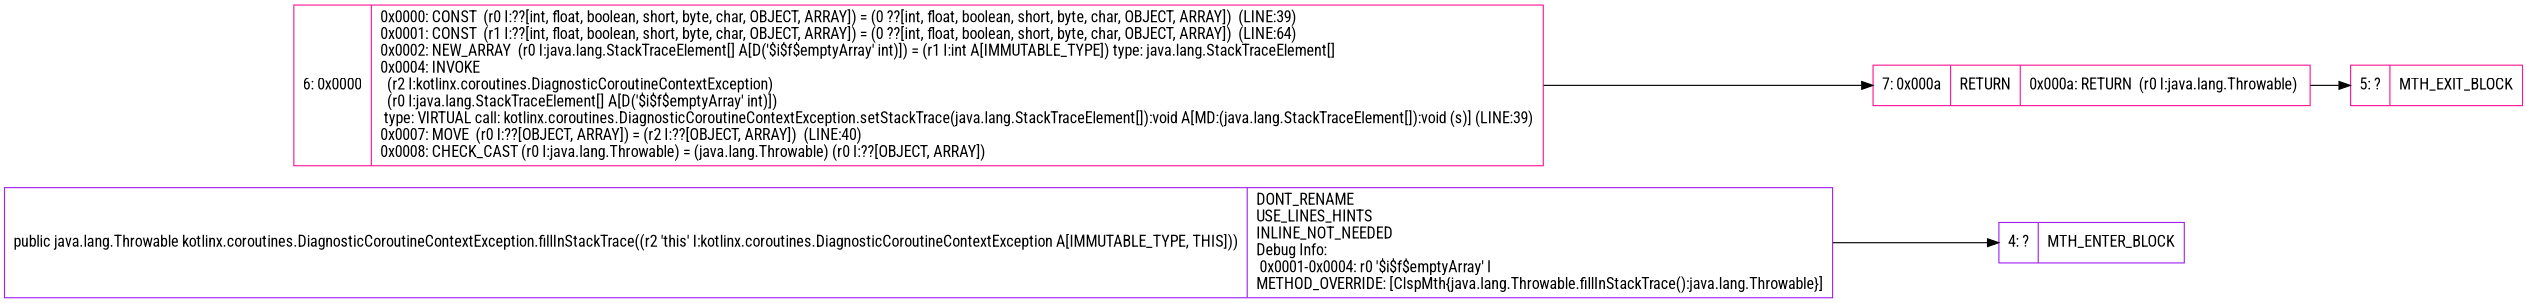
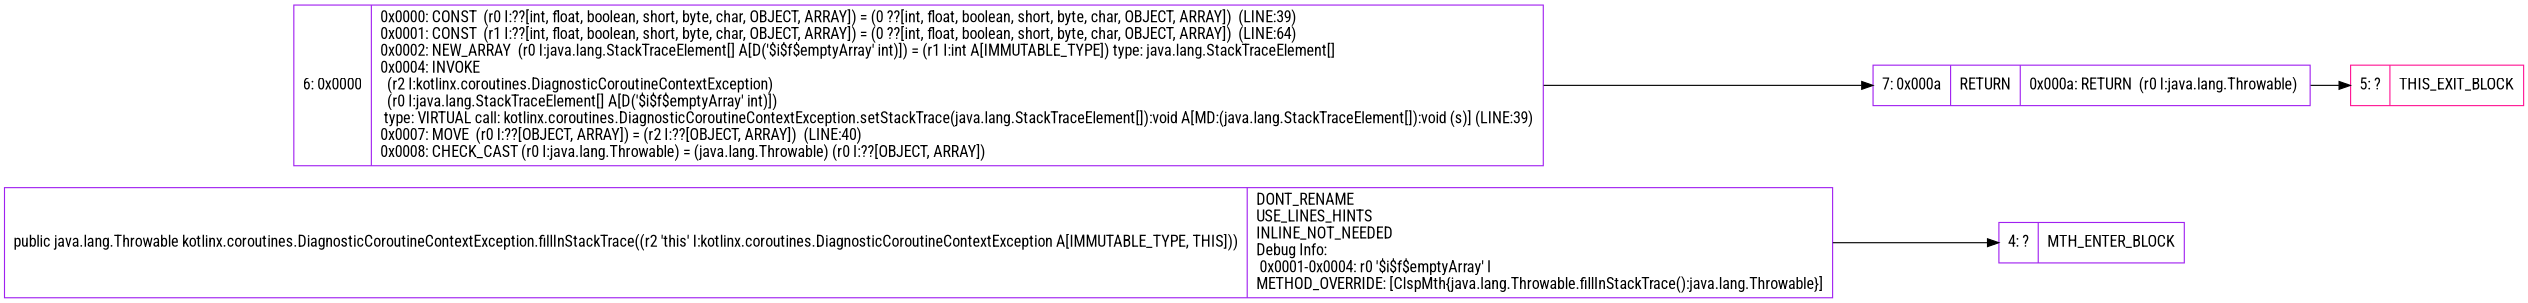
  digraph {
    fontname="Roboto Condensed"
    rankdir=LR
    node [color=deeppink fontname="Roboto Condensed" shape=record]
    edge [fontname="Roboto Condensed"]
    n1 [color=purple label="{4\:\ ?|MTH_ENTER_BLOCK\l}"]
-   n2 [label="{6\:\ 0x0000|0x0000: CONST  (r0 I:??[int, float, boolean, short, byte, char, OBJECT, ARRAY]) = (0 ??[int, float, boolean, short, byte, char, OBJECT, ARRAY])  (LINE:39)\l0x0001: CONST  (r1 I:??[int, float, boolean, short, byte, char, OBJECT, ARRAY]) = (0 ??[int, float, boolean, short, byte, char, OBJECT, ARRAY])  (LINE:64)\l0x0002: NEW_ARRAY  (r0 I:java.lang.StackTraceElement[] A[D('$i$f$emptyArray' int)]) = (r1 I:int A[IMMUTABLE_TYPE]) type: java.lang.StackTraceElement[] \l0x0004: INVOKE  \l  (r2 I:kotlinx.coroutines.DiagnosticCoroutineContextException)\l  (r0 I:java.lang.StackTraceElement[] A[D('$i$f$emptyArray' int)])\l type: VIRTUAL call: kotlinx.coroutines.DiagnosticCoroutineContextException.setStackTrace(java.lang.StackTraceElement[]):void A[MD:(java.lang.StackTraceElement[]):void (s)] (LINE:39)\l0x0007: MOVE  (r0 I:??[OBJECT, ARRAY]) = (r2 I:??[OBJECT, ARRAY])  (LINE:40)\l0x0008: CHECK_CAST (r0 I:java.lang.Throwable) = (java.lang.Throwable) (r0 I:??[OBJECT, ARRAY]) \l}"]
-   n3 [label="{7\:\ 0x000a|RETURN\l|0x000a: RETURN  (r0 I:java.lang.Throwable) \l}"]
-   n4 [label="{5\:\ ?|MTH_EXIT_BLOCK\l}"]
+   n2 [color=purple label="{6\:\ 0x0000|0x0000: CONST  (r0 I:??[int, float, boolean, short, byte, char, OBJECT, ARRAY]) = (0 ??[int, float, boolean, short, byte, char, OBJECT, ARRAY])  (LINE:39)\l0x0001: CONST  (r1 I:??[int, float, boolean, short, byte, char, OBJECT, ARRAY]) = (0 ??[int, float, boolean, short, byte, char, OBJECT, ARRAY])  (LINE:64)\l0x0002: NEW_ARRAY  (r0 I:java.lang.StackTraceElement[] A[D('$i$f$emptyArray' int)]) = (r1 I:int A[IMMUTABLE_TYPE]) type: java.lang.StackTraceElement[] \l0x0004: INVOKE  \l  (r2 I:kotlinx.coroutines.DiagnosticCoroutineContextException)\l  (r0 I:java.lang.StackTraceElement[] A[D('$i$f$emptyArray' int)])\l type: VIRTUAL call: kotlinx.coroutines.DiagnosticCoroutineContextException.setStackTrace(java.lang.StackTraceElement[]):void A[MD:(java.lang.StackTraceElement[]):void (s)] (LINE:39)\l0x0007: MOVE  (r0 I:??[OBJECT, ARRAY]) = (r2 I:??[OBJECT, ARRAY])  (LINE:40)\l0x0008: CHECK_CAST (r0 I:java.lang.Throwable) = (java.lang.Throwable) (r0 I:??[OBJECT, ARRAY]) \l}"]
+   n3 [color=purple label="{7\:\ 0x000a|RETURN\l|0x000a: RETURN  (r0 I:java.lang.Throwable) \l}"]
+   n4 [label="{5\:\ ?|THIS_EXIT_BLOCK\l}"]
    n5 [color=purple label="{public java.lang.Throwable kotlinx.coroutines.DiagnosticCoroutineContextException.fillInStackTrace((r2 'this' I:kotlinx.coroutines.DiagnosticCoroutineContextException A[IMMUTABLE_TYPE, THIS]))  | DONT_RENAME\lUSE_LINES_HINTS\lINLINE_NOT_NEEDED\lDebug Info:\l  0x0001\-0x0004: r0 '$i$f$emptyArray' I\lMETHOD_OVERRIDE: [ClspMth\{java.lang.Throwable.fillInStackTrace():java.lang.Throwable\}]\l}"]
    n2 -> n3
    n3 -> n4
    n5 -> n1
  }
